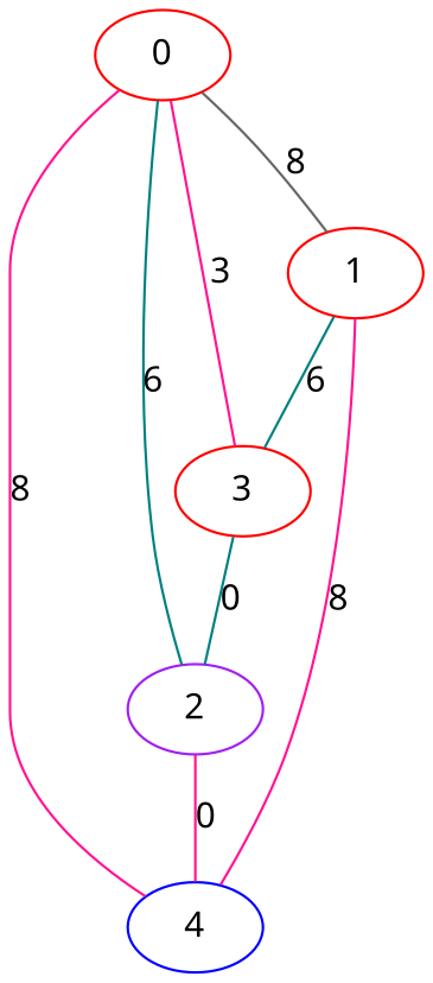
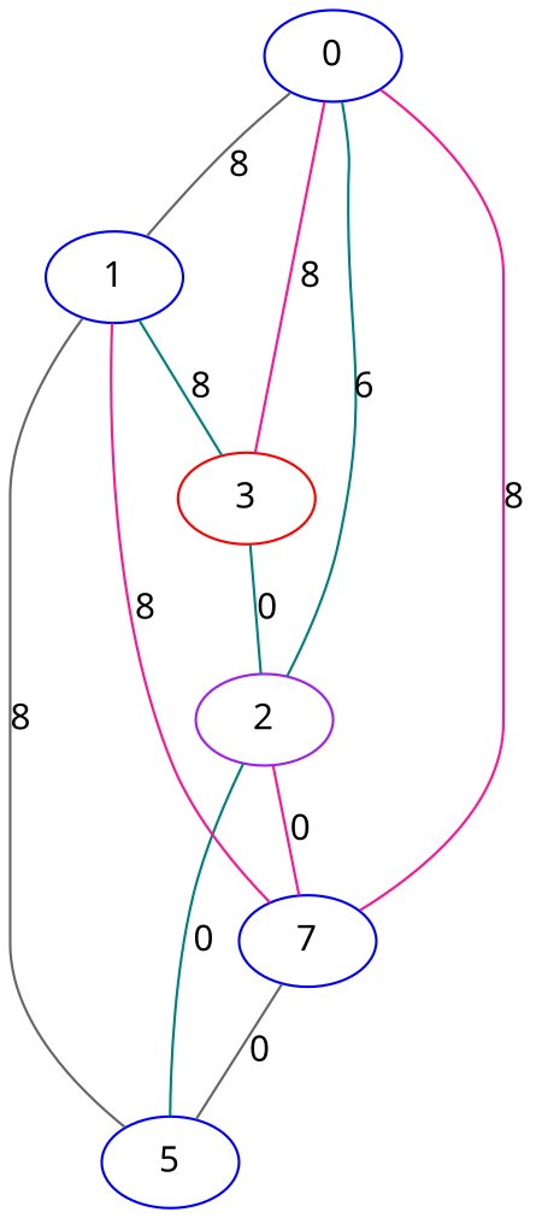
  graph {
    fontname="Noto Sans"
    node [color=red fontname="Noto Sans" weight=3]
    edge [color=teal fontname="Noto Sans"]
-   0 [weight=1]
+   0 [color=blue weight=1]
    2 [color=purple weight=4]
    3
-   4 [color=blue]
-   1 [weight=1]
+   4 [color=blue label=7]
+   1 [color=blue weight=1]
+   5 [color=blue]
    0 -- 2 [label=6]
-   0 -- 3 [color=deeppink label=3]
+   0 -- 3 [color=deeppink label=8]
    0 -- 4 [color=deeppink label=8]
    0 -- 1 [color=gray40 label=8]
    2 -- 4 [color=deeppink label=0]
+   2 -- 5 [label=0]
    3 -- 2 [label=0]
-   1 -- 3 [label=6]
+   4 -- 5 [color=gray40 label=0]
+   1 -- 3 [label=8]
    1 -- 4 [color=deeppink label=8]
+   1 -- 5 [color=gray40 label=8]
  }
